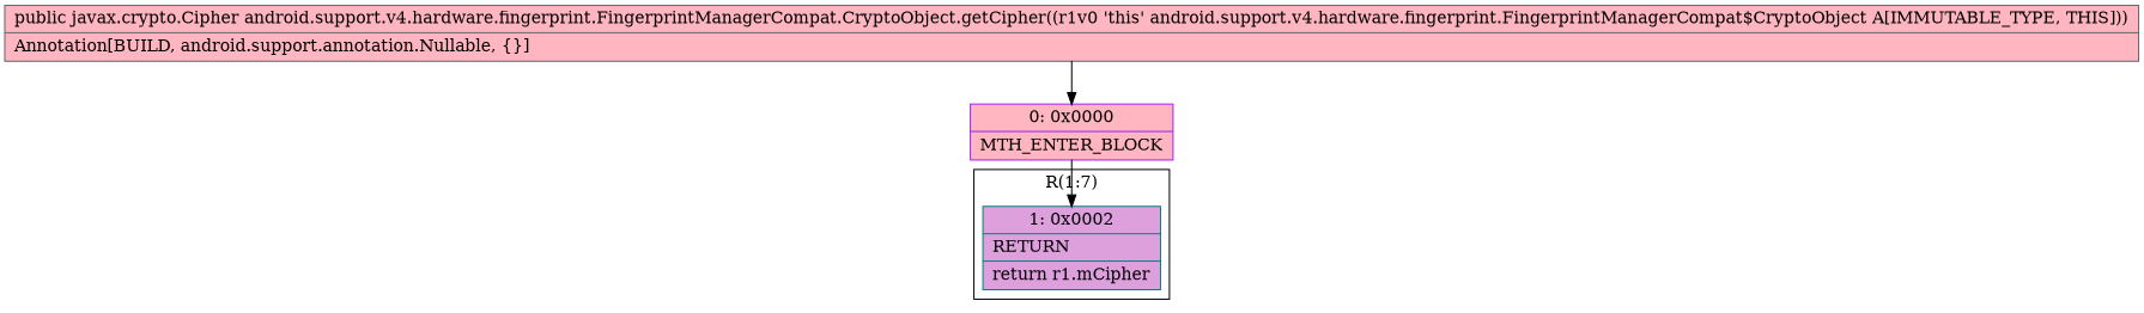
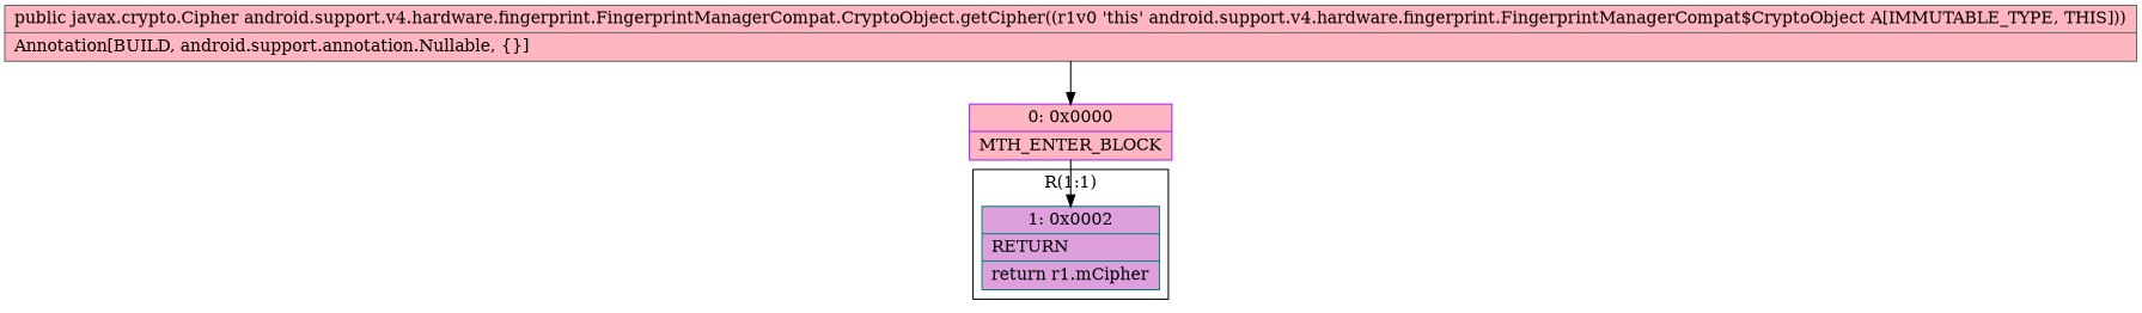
  digraph {
    node [shape=record style=filled fillcolor=lightpink]
    n1 [color=teal label="{1\:\ 0x0002|RETURN\l|return r1.mCipher\l}" fillcolor=plum]
    n2 [color=purple label="{0\:\ 0x0000|MTH_ENTER_BLOCK\l}"]
    n3 [label="{public javax.crypto.Cipher android.support.v4.hardware.fingerprint.FingerprintManagerCompat.CryptoObject.getCipher((r1v0 'this' android.support.v4.hardware.fingerprint.FingerprintManagerCompat$CryptoObject A[IMMUTABLE_TYPE, THIS]))  | Annotation[BUILD, android.support.annotation.Nullable, \{\}]\l}" color=gray40]
    subgraph cluster_1 {
-     label="R(1:7)"
+     label="R(1:1)"
      n1
    }
    n2 -> n1
    n3 -> n2
  }
